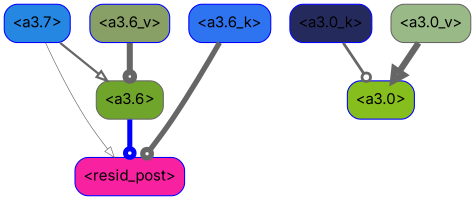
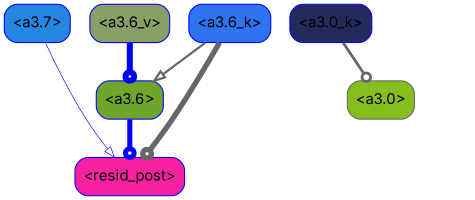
  strict digraph {
    fontname=Inter
    splines=true
    node [color=blue fontname=Inter shape=box style="filled, rounded"]
    edge [arrowhead=odot color=gray40 fontname=Inter]
    "<a3.7>" [fillcolor="#2687e2"]
    "<resid_post>" [fillcolor="#f822a1"]
-   "<a3.6>" [color=gray40 fillcolor="#70a52b"]
-   "<a3.0>" [fillcolor="#86be1e"]
+   "<a3.6>" [fillcolor="#70a52b"]
+   "<a3.0>" [color=gray40 fillcolor="#86be1e"]
    "<a3.6_k>" [fillcolor="#2e74f1"]
    "<a3.0_k>" [fillcolor="#252a5c"]
    "<a3.6_v>" [fillcolor="#88a065"]
-   "<a3.0_v>" [color=gray40 fillcolor="#99b986"]
-   "<a3.7>" -> "<resid_post>" [arrowhead=onormal penwidth=0.6]
+   "<a3.7>" -> "<resid_post>" [arrowhead=onormal color=blue penwidth=0.6]
    "<a3.6>" -> "<resid_post>" [color=blue penwidth=4.748674273490906]
    "<a3.6_k>" -> "<resid_post>" [penwidth=5.004031300544739]
-   "<a3.7>" -> "<a3.6>" [arrowhead=onormal penwidth=2.086437076330185]
+   "<a3.6_k>" -> "<a3.6>" [arrowhead=onormal penwidth=2.086437076330185]
    "<a3.0_k>" -> "<a3.0>" [penwidth=2.5988530814647675]
-   "<a3.6_v>" -> "<a3.6>" [penwidth=5.669987380504608]
-   "<a3.0_v>" -> "<a3.0>" [arrowhead=onormal penwidth=5.9515902400016785]
+   "<a3.6_v>" -> "<a3.6>" [color=blue penwidth=5.669987380504608]
  }
